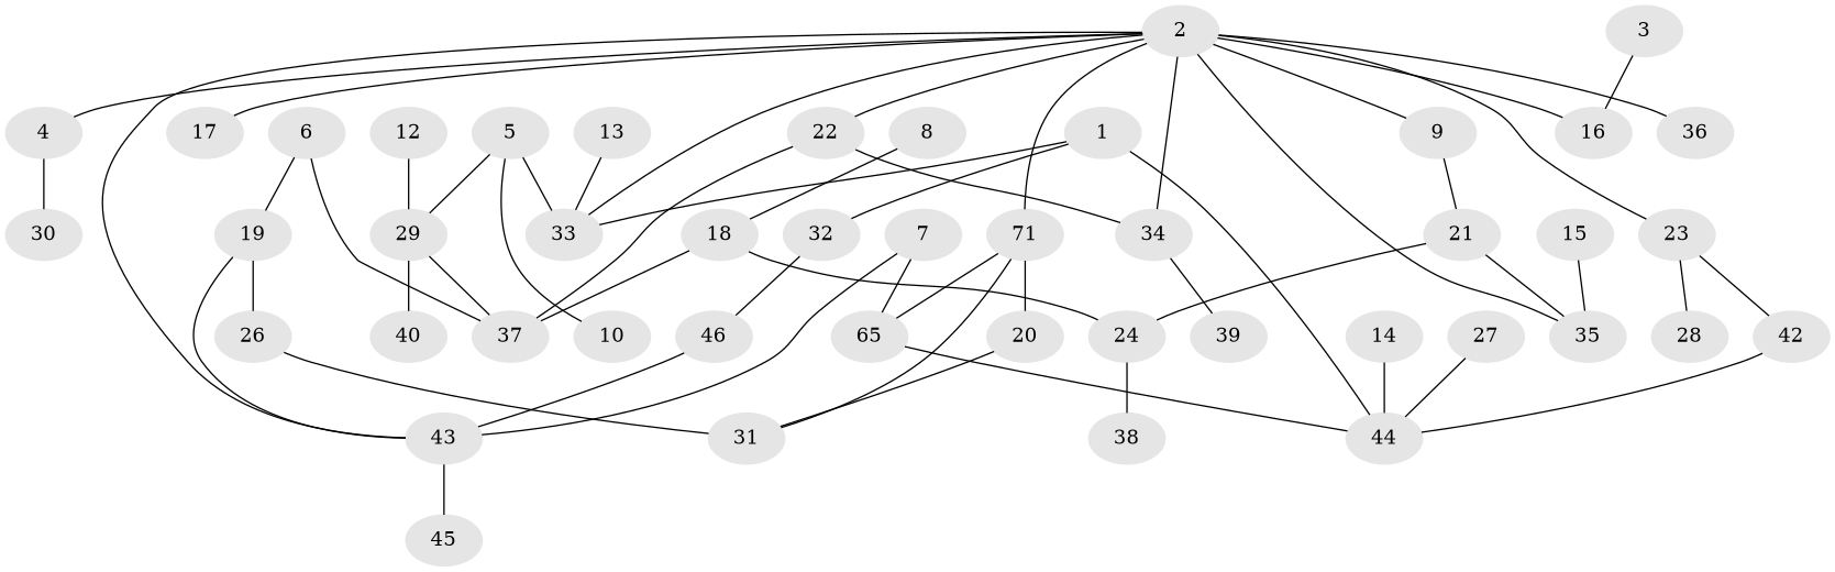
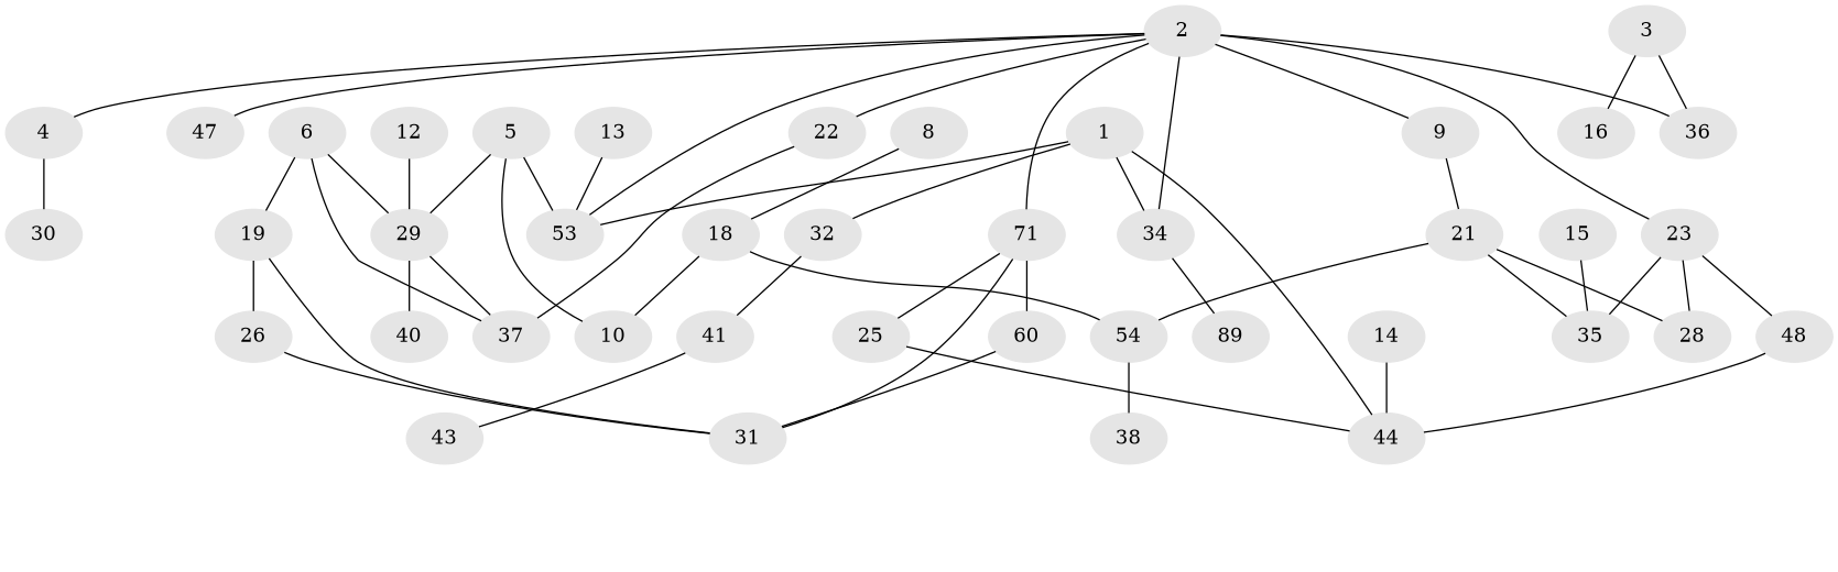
  graph {
    node [color=gray90 style=filled]
    edge [weight=1.0]
    1
    32
-   33
+   33 [label=53]
    34
    44
-   41 [label=46]
-   39
+   41
+   39 [label=89]
    2
    4
    9
    n11 [label=71]
    16
-   17
+   17 [label=47]
    22
    23
    35
    36
    43
    30
    21
-   25 [label=65]
-   20
+   25
+   20 [label=60]
    31
    37
    28
-   42
-   45
+   42 [label=48]
    3
    5
    10
    29
    40
    6
    19
    26
-   7
    8
    18
-   24
+   24 [label=54]
    12
    13
    14
    15
    38
-   27
    1 -- 32
    1 -- 33
-   22 -- 34
+   1 -- 34
    1 -- 44
    32 -- 41
    34 -- 39
    41 -- 43
    2 -- 33
    2 -- 34
    2 -- 4
    2 -- 9
    2 -- n11
-   2 -- 16
    2 -- 17
    2 -- 22
    2 -- 23
-   2 -- 35 [weight=2.0]
+   23 -- 35 [weight=2.0]
    2 -- 36
-   2 -- 43
    4 -- 30
    9 -- 21
    n11 -- 25
    n11 -- 20
    n11 -- 31
    22 -- 37
    23 -- 28
    23 -- 42
-   43 -- 45
    21 -- 35
+   21 -- 28
    21 -- 24
    25 -- 44
    20 -- 31
    42 -- 44
    3 -- 16
+   3 -- 36
    5 -- 33
    5 -- 10
    5 -- 29
    29 -- 37
    29 -- 40
    6 -- 37
+   6 -- 29
    6 -- 19
-   19 -- 43
+   19 -- 31
    19 -- 26
    26 -- 31
-   7 -- 43
-   7 -- 25
    8 -- 18
-   18 -- 37 [weight=2.0]
+   18 -- 10 [weight=2.0]
    18 -- 24 [weight=2.0]
    24 -- 38
    12 -- 29
    13 -- 33
    14 -- 44
    15 -- 35
-   27 -- 44
  }
